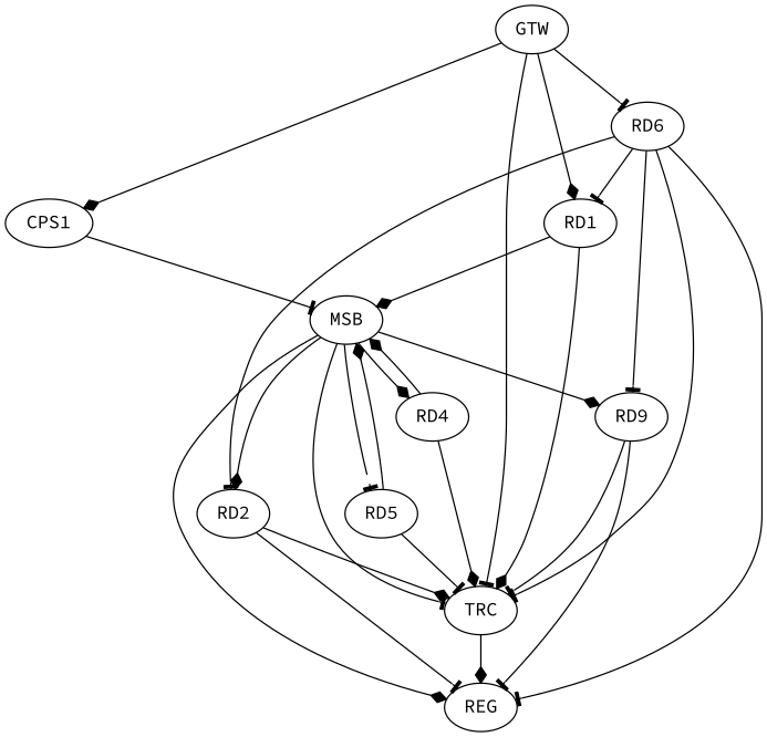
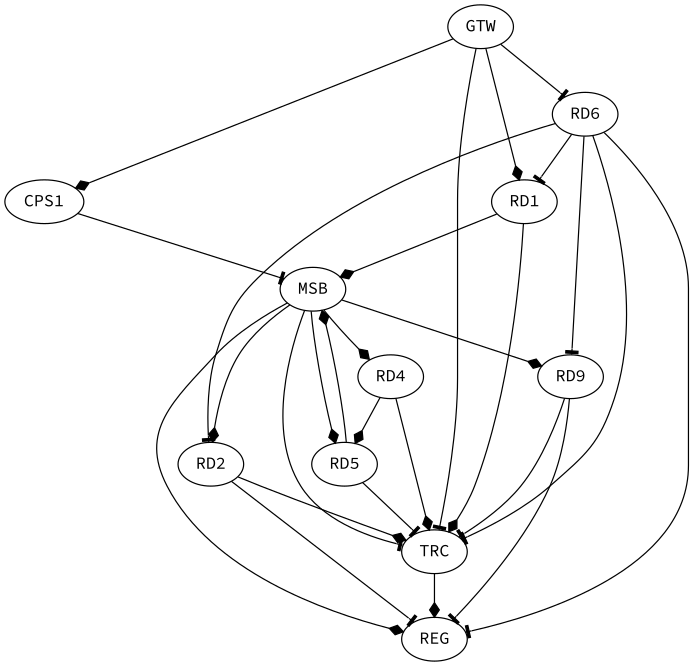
  strict digraph {
    fontname="Source Code Pro"
    node [fontname="Source Code Pro"]
    edge [arrowhead=diamond fontname="Source Code Pro"]
    n1 [label=RD1]
    n2 [label=MSB]
    n3 [label=TRC]
    n4 [label=RD2]
    n5 [label=REG]
    n6 [label=RD9]
    n7 [label=RD4]
    n8 [label=RD5]
    n9 [label=RD6]
    n10 [label=CPS1]
    n11 [label=GTW]
    n1 -> n2
    n1 -> n3
    n2 -> n3 [arrowhead=tee]
    n2 -> n4
    n2 -> n5
    n2 -> n6
    n2 -> n7
-   n2 -> n8 [arrowhead=tee]
+   n2 -> n8
    n3 -> n5
    n4 -> n3
    n4 -> n5 [arrowhead=tee]
    n6 -> n3 [arrowhead=tee]
    n6 -> n5 [arrowhead=tee]
-   n7 -> n2
+   n7 -> n8
    n7 -> n3
    n8 -> n2
    n8 -> n3 [arrowhead=tee]
    n9 -> n1 [arrowhead=tee]
    n9 -> n3 [arrowhead=tee]
    n9 -> n4 [arrowhead=tee]
    n9 -> n5 [arrowhead=tee]
    n9 -> n6 [arrowhead=tee]
    n10 -> n2 [arrowhead=tee]
    n11 -> n1
    n11 -> n3 [arrowhead=tee]
    n11 -> n9 [arrowhead=tee]
    n11 -> n10
  }
